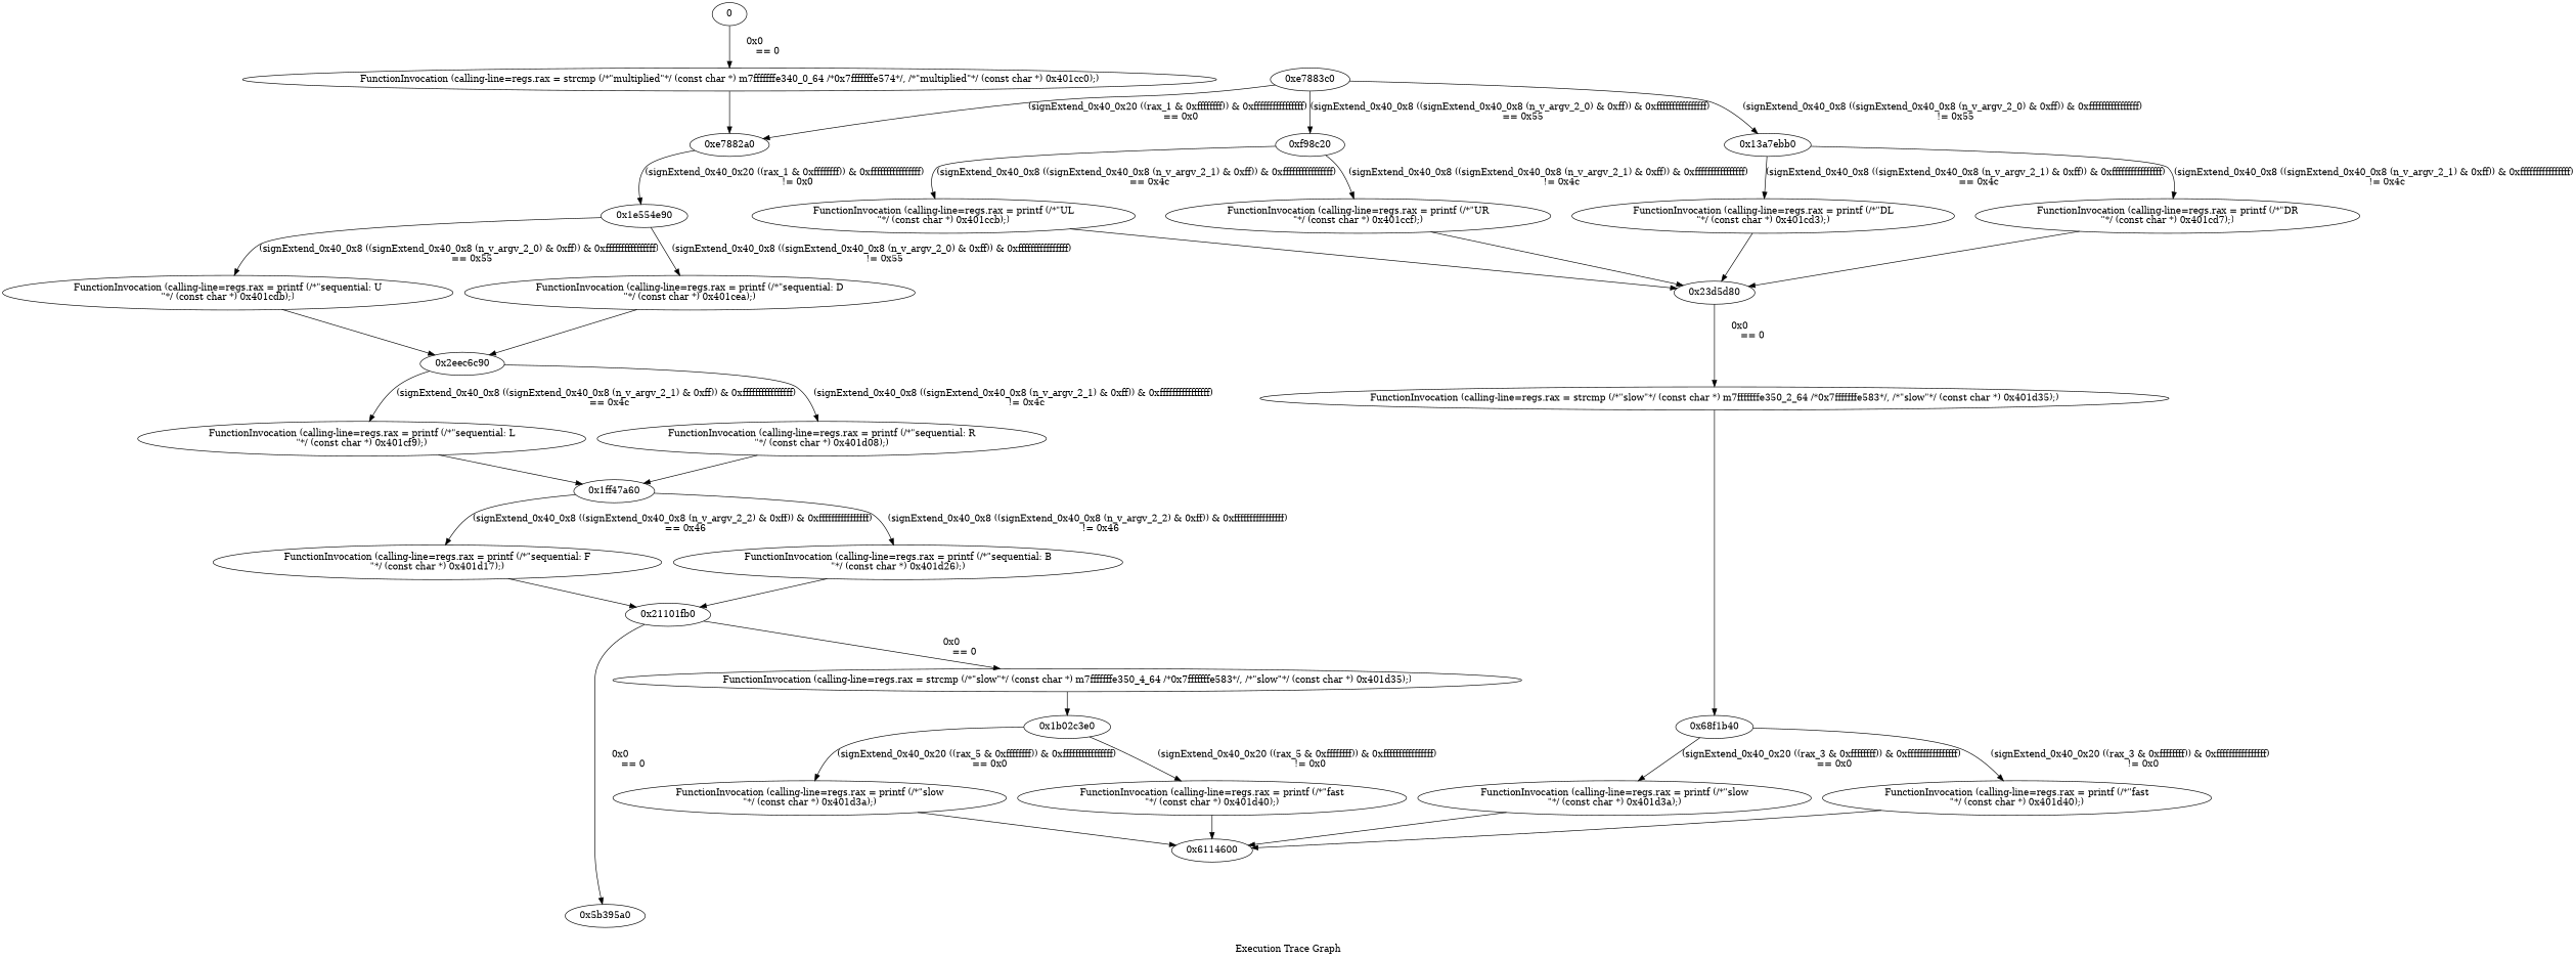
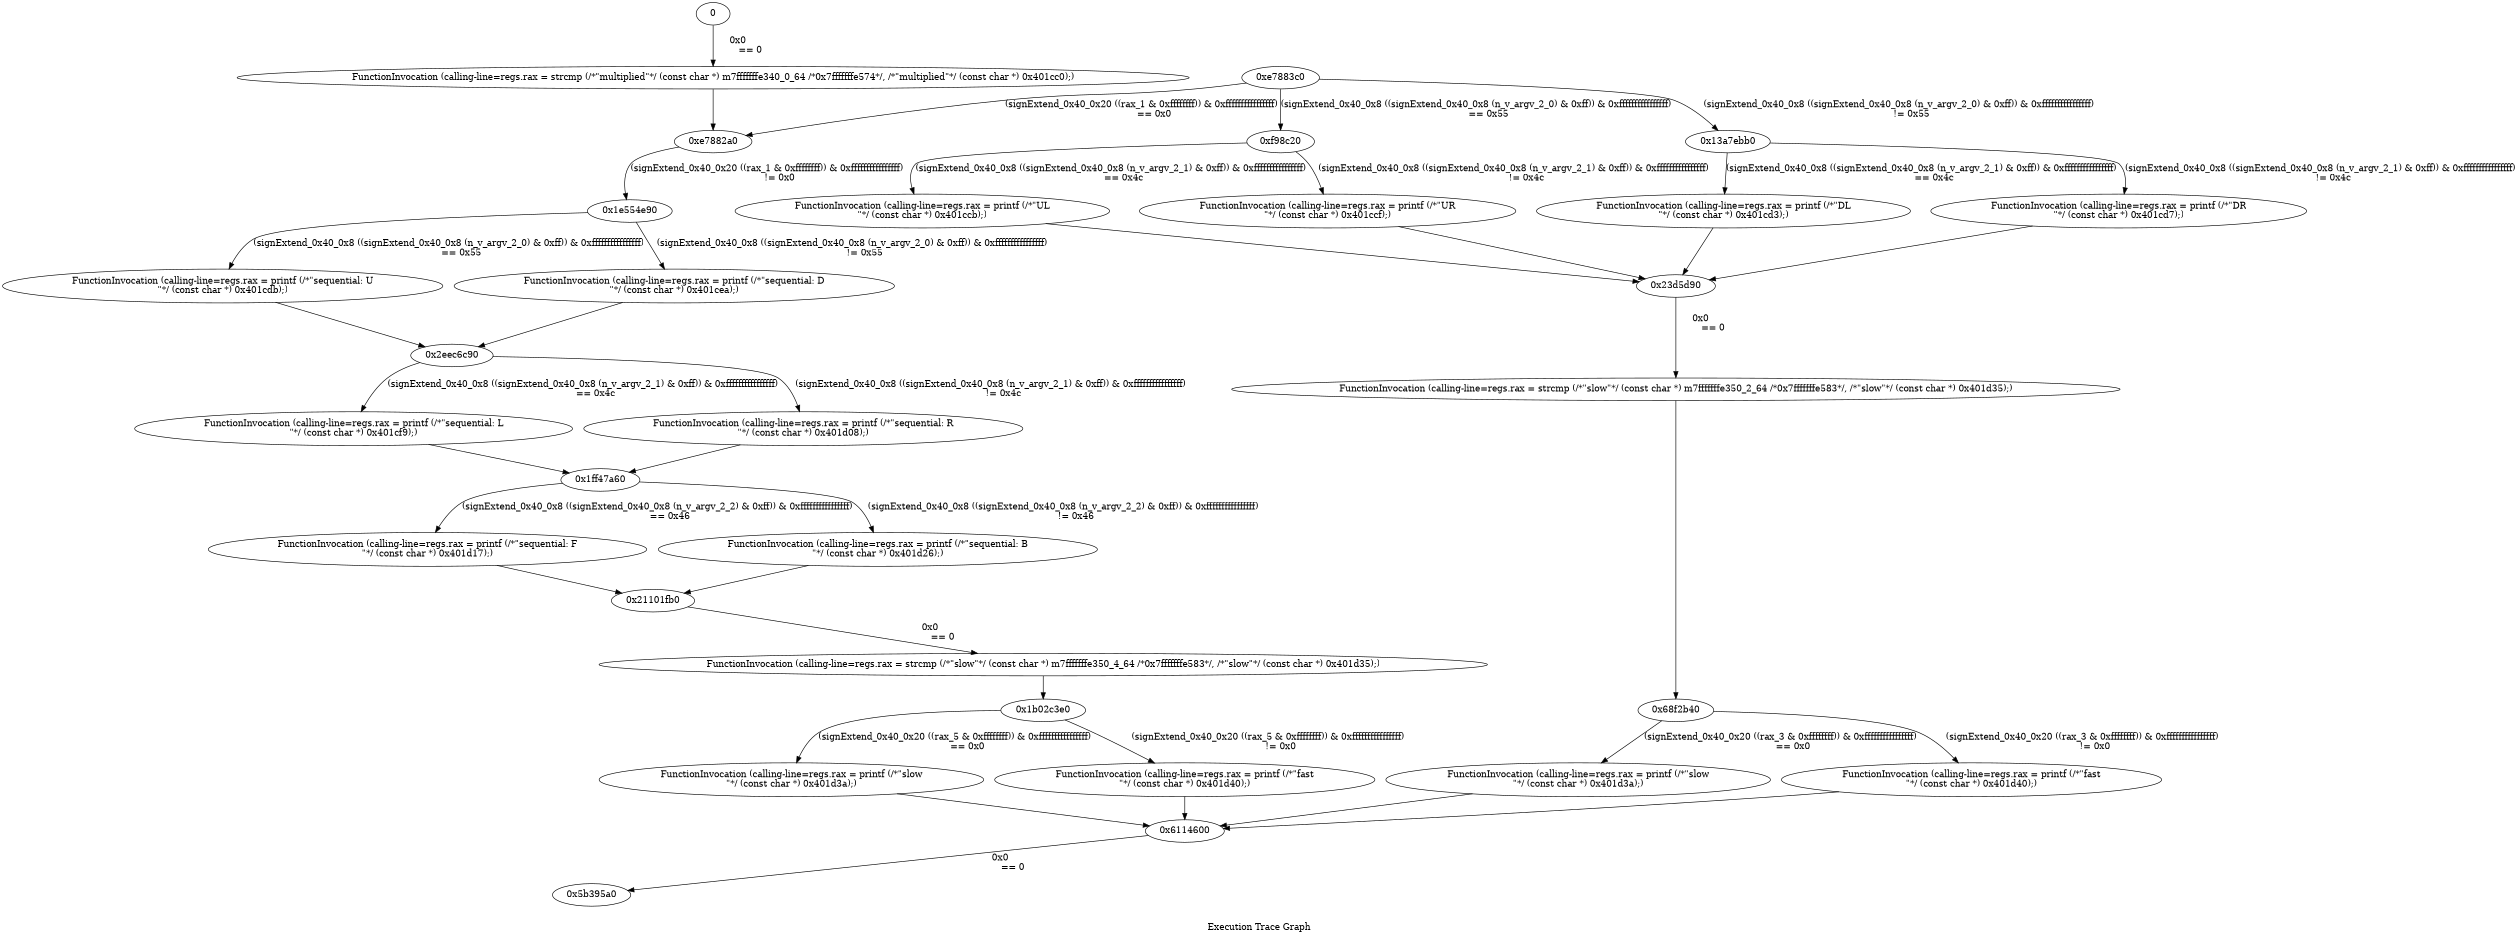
  digraph {
    label="Execution Trace Graph"
    n1 [label=0]
    n2 [label="FunctionInvocation (calling-line=regs.rax = strcmp (/*\"multiplied\"*/ (const char *) m7fffffffe340_0_64 /*0x7fffffffe574*/, /*\"multiplied\"*/ (const char *) 0x401cc0);)"]
    n3 [label="0xe7882a0"]
    n4 [label="0xf98c20"]
    n5 [label="FunctionInvocation (calling-line=regs.rax = printf (/*\"UL\n\"*/ (const char *) 0x401ccb);)"]
    n6 [label="FunctionInvocation (calling-line=regs.rax = printf (/*\"UR\n\"*/ (const char *) 0x401ccf);)"]
-   n7 [label="0x23d5d80"]
+   n7 [label="0x23d5d90"]
    n8 [label="FunctionInvocation (calling-line=regs.rax = printf (/*\"slow\n\"*/ (const char *) 0x401d3a);)"]
    n9 [label="0x6114600"]
    n10 [label="0x5b395a0"]
    n11 [label="FunctionInvocation (calling-line=regs.rax = strcmp (/*\"slow\"*/ (const char *) m7fffffffe350_2_64 /*0x7fffffffe583*/, /*\"slow\"*/ (const char *) 0x401d35);)"]
-   n12 [label="0x68f1b40"]
+   n12 [label="0x68f2b40"]
    n13 [label="FunctionInvocation (calling-line=regs.rax = printf (/*\"fast\n\"*/ (const char *) 0x401d40);)"]
    n14 [label="FunctionInvocation (calling-line=regs.rax = printf (/*\"slow\n\"*/ (const char *) 0x401d3a);)"]
    n15 [label="0x1e554e90"]
    n16 [label="0xe7883c0"]
    n17 [label="0x13a7ebb0"]
    n18 [label="FunctionInvocation (calling-line=regs.rax = printf (/*\"sequential: U\n\"*/ (const char *) 0x401cdb);)"]
    n19 [label="FunctionInvocation (calling-line=regs.rax = printf (/*\"sequential: D\n\"*/ (const char *) 0x401cea);)"]
    n20 [label="FunctionInvocation (calling-line=regs.rax = printf (/*\"DL\n\"*/ (const char *) 0x401cd3);)"]
    n21 [label="FunctionInvocation (calling-line=regs.rax = printf (/*\"DR\n\"*/ (const char *) 0x401cd7);)"]
    n22 [label="0x1b02c3e0"]
    n23 [label="FunctionInvocation (calling-line=regs.rax = printf (/*\"fast\n\"*/ (const char *) 0x401d40);)"]
    n24 [label="0x2eec6c90"]
    n25 [label="0x1ff47a60"]
    n26 [label="FunctionInvocation (calling-line=regs.rax = printf (/*\"sequential: F\n\"*/ (const char *) 0x401d17);)"]
    n27 [label="FunctionInvocation (calling-line=regs.rax = printf (/*\"sequential: B\n\"*/ (const char *) 0x401d26);)"]
    n28 [label="0x21101fb0"]
    n29 [label="FunctionInvocation (calling-line=regs.rax = strcmp (/*\"slow\"*/ (const char *) m7fffffffe350_4_64 /*0x7fffffffe583*/, /*\"slow\"*/ (const char *) 0x401d35);)"]
    n30 [label="FunctionInvocation (calling-line=regs.rax = printf (/*\"sequential: L\n\"*/ (const char *) 0x401cf9);)"]
    n31 [label="FunctionInvocation (calling-line=regs.rax = printf (/*\"sequential: R\n\"*/ (const char *) 0x401d08);)"]
    n1 -> n2 [label="0x0\n	 == 0"]
    n2 -> n3
    n3 -> n15 [label="(signExtend_0x40_0x20 ((rax_1 & 0xffffffff)) & 0xffffffffffffffff)\n	 != 0x0"]
    n4 -> n5 [label="(signExtend_0x40_0x8 ((signExtend_0x40_0x8 (n_v_argv_2_1) & 0xff)) & 0xffffffffffffffff)\n	 == 0x4c"]
    n4 -> n6 [label="(signExtend_0x40_0x8 ((signExtend_0x40_0x8 (n_v_argv_2_1) & 0xff)) & 0xffffffffffffffff)\n	 != 0x4c"]
    n5 -> n7
    n6 -> n7
    n7 -> n11 [label="0x0\n	 == 0"]
    n8 -> n9
-   n28 -> n10 [label="0x0\n	 == 0"]
+   n9 -> n10 [label="0x0\n	 == 0"]
    n11 -> n12
    n12 -> n8 [label="(signExtend_0x40_0x20 ((rax_3 & 0xffffffff)) & 0xffffffffffffffff)\n	 == 0x0"]
    n12 -> n13 [label="(signExtend_0x40_0x20 ((rax_3 & 0xffffffff)) & 0xffffffffffffffff)\n	 != 0x0"]
    n13 -> n9
    n14 -> n9
    n15 -> n18 [label="(signExtend_0x40_0x8 ((signExtend_0x40_0x8 (n_v_argv_2_0) & 0xff)) & 0xffffffffffffffff)\n	 == 0x55"]
    n15 -> n19 [label="(signExtend_0x40_0x8 ((signExtend_0x40_0x8 (n_v_argv_2_0) & 0xff)) & 0xffffffffffffffff)\n	 != 0x55"]
    n16 -> n3 [label="(signExtend_0x40_0x20 ((rax_1 & 0xffffffff)) & 0xffffffffffffffff)\n	 == 0x0"]
    n16 -> n4 [label="(signExtend_0x40_0x8 ((signExtend_0x40_0x8 (n_v_argv_2_0) & 0xff)) & 0xffffffffffffffff)\n	 == 0x55"]
    n16 -> n17 [label="(signExtend_0x40_0x8 ((signExtend_0x40_0x8 (n_v_argv_2_0) & 0xff)) & 0xffffffffffffffff)\n	 != 0x55"]
    n17 -> n20 [label="(signExtend_0x40_0x8 ((signExtend_0x40_0x8 (n_v_argv_2_1) & 0xff)) & 0xffffffffffffffff)\n	 == 0x4c"]
    n17 -> n21 [label="(signExtend_0x40_0x8 ((signExtend_0x40_0x8 (n_v_argv_2_1) & 0xff)) & 0xffffffffffffffff)\n	 != 0x4c"]
    n18 -> n24
    n19 -> n24
    n20 -> n7
    n21 -> n7
    n22 -> n14 [label="(signExtend_0x40_0x20 ((rax_5 & 0xffffffff)) & 0xffffffffffffffff)\n	 == 0x0"]
    n22 -> n23 [label="(signExtend_0x40_0x20 ((rax_5 & 0xffffffff)) & 0xffffffffffffffff)\n	 != 0x0"]
    n23 -> n9
    n24 -> n30 [label="(signExtend_0x40_0x8 ((signExtend_0x40_0x8 (n_v_argv_2_1) & 0xff)) & 0xffffffffffffffff)\n	 == 0x4c"]
    n24 -> n31 [label="(signExtend_0x40_0x8 ((signExtend_0x40_0x8 (n_v_argv_2_1) & 0xff)) & 0xffffffffffffffff)\n	 != 0x4c"]
    n25 -> n26 [label="(signExtend_0x40_0x8 ((signExtend_0x40_0x8 (n_v_argv_2_2) & 0xff)) & 0xffffffffffffffff)\n	 == 0x46"]
    n25 -> n27 [label="(signExtend_0x40_0x8 ((signExtend_0x40_0x8 (n_v_argv_2_2) & 0xff)) & 0xffffffffffffffff)\n	 != 0x46"]
    n26 -> n28
    n27 -> n28
    n28 -> n29 [label="0x0\n	 == 0"]
    n29 -> n22
    n30 -> n25
    n31 -> n25
  }
